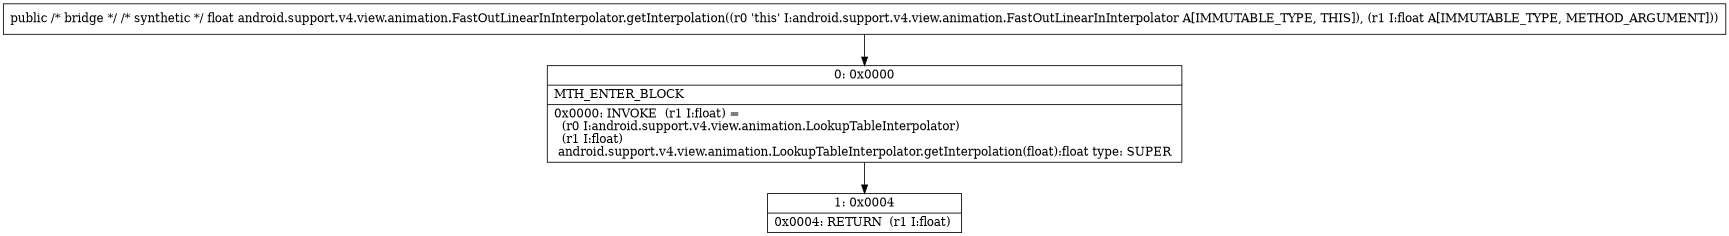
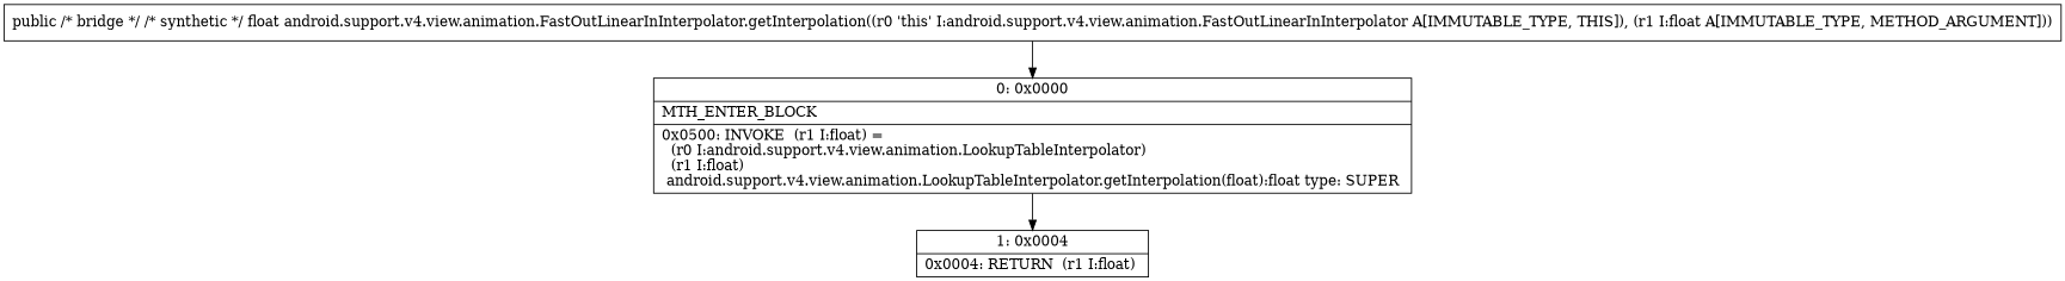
  digraph {
    node [shape=record]
-   n1 [label="{0\:\ 0x0000|MTH_ENTER_BLOCK\l|0x0000: INVOKE  (r1 I:float) = \l  (r0 I:android.support.v4.view.animation.LookupTableInterpolator)\l  (r1 I:float)\l android.support.v4.view.animation.LookupTableInterpolator.getInterpolation(float):float type: SUPER \l}"]
+   n1 [label="{0\:\ 0x0000|MTH_ENTER_BLOCK\l|0x0500: INVOKE  (r1 I:float) = \l  (r0 I:android.support.v4.view.animation.LookupTableInterpolator)\l  (r1 I:float)\l android.support.v4.view.animation.LookupTableInterpolator.getInterpolation(float):float type: SUPER \l}"]
    n2 [label="{1\:\ 0x0004|0x0004: RETURN  (r1 I:float) \l}"]
    n3 [label="{public \/* bridge *\/ \/* synthetic *\/ float android.support.v4.view.animation.FastOutLinearInInterpolator.getInterpolation((r0 'this' I:android.support.v4.view.animation.FastOutLinearInInterpolator A[IMMUTABLE_TYPE, THIS]), (r1 I:float A[IMMUTABLE_TYPE, METHOD_ARGUMENT])) }"]
    n1 -> n2
    n3 -> n1
  }
